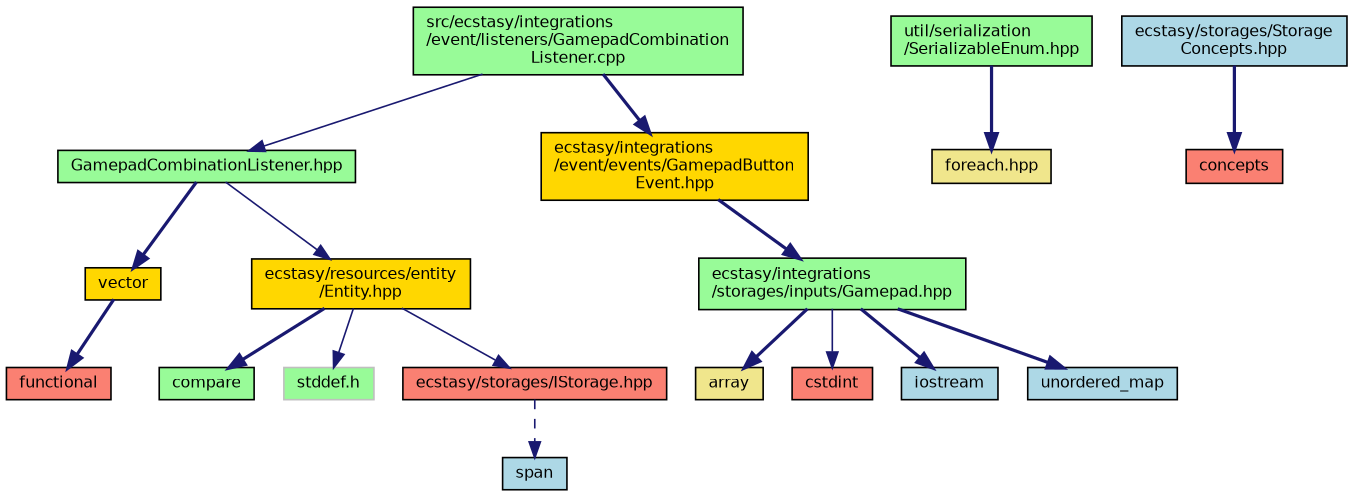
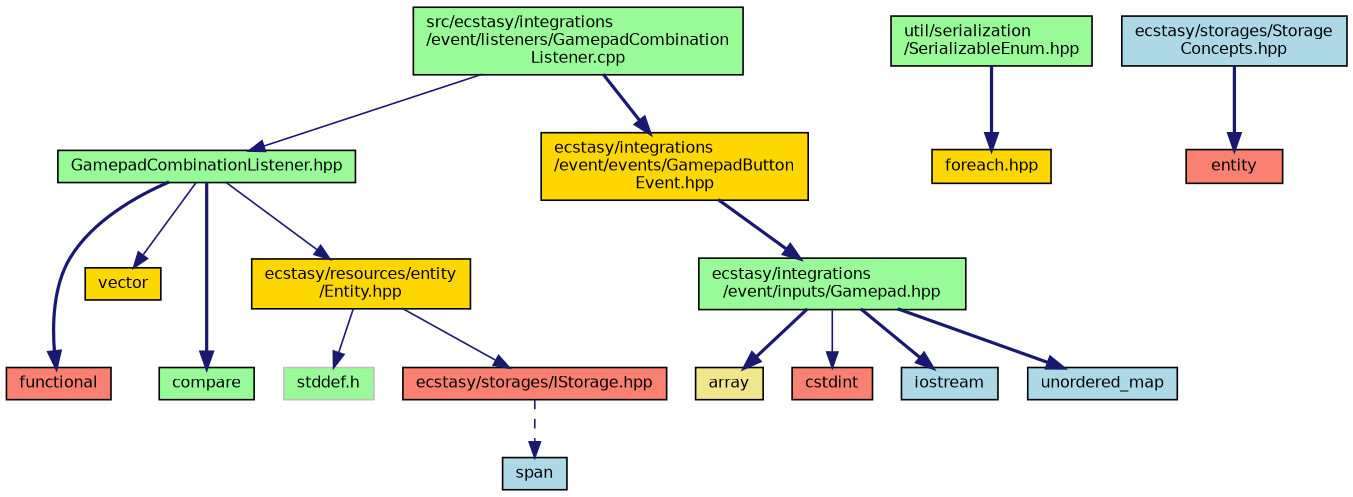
  digraph {
    node [color=black fillcolor=palegreen fontname=Helvetica fontsize=10 shape=record style=filled]
    edge [color=midnightblue fontname=Helvetica fontsize=10 labelfontname=Helvetica labelfontsize=10 style=bold]
    n1 [fontcolor=black height=0.2 label="src/ecstasy/integrations\l/event/listeners/GamepadCombination\lListener.cpp" width=0.4]
    n2 [height=0.2 label="GamepadCombinationListener.hpp" width=0.4]
    n3 [fillcolor=gold height=0.2 label="ecstasy/integrations\l/event/events/GamepadButton\lEvent.hpp" width=0.4]
    n4 [fillcolor=salmon height=0.2 label=functional width=0.4]
    n5 [fillcolor=gold height=0.2 label=vector width=0.4]
    n6 [fillcolor=gold height=0.2 label="ecstasy/resources/entity\l/Entity.hpp" width=0.4]
-   n7 [height=0.2 label="ecstasy/integrations\l/storages/inputs/Gamepad.hpp" width=0.4]
+   n7 [height=0.2 label="ecstasy/integrations\l/event/inputs/Gamepad.hpp" width=0.4]
    n8 [fillcolor=khaki height=0.2 label=array width=0.4]
    n9 [fillcolor=salmon height=0.2 label=cstdint width=0.4]
    n10 [fillcolor=lightblue height=0.2 label=iostream width=0.4]
    n11 [fillcolor=lightblue height=0.2 label=unordered_map width=0.4]
    n12 [height=0.2 label=compare width=0.4]
    n13 [color=grey75 height=0.2 label="stddef.h" width=0.4]
    n14 [fillcolor=salmon height=0.2 label="ecstasy/storages/IStorage.hpp" width=0.4]
    n15 [height=0.2 label="util/serialization\l/SerializableEnum.hpp" width=0.4]
-   n16 [fillcolor=khaki height=0.2 label="foreach.hpp" width=0.4]
+   n16 [fillcolor=gold height=0.2 label="foreach.hpp" width=0.4]
    n17 [fillcolor=lightblue height=0.2 label=span width=0.4]
    n18 [fillcolor=lightblue height=0.2 label="ecstasy/storages/Storage\lConcepts.hpp" width=0.4]
-   n19 [fillcolor=salmon height=0.2 label=concepts width=0.4]
+   n19 [fillcolor=salmon height=0.2 label=entity width=0.4]
    n1 -> n2 [style=solid]
    n1 -> n3
-   n5 -> n4
-   n2 -> n5
+   n2 -> n4
+   n2 -> n5 [style=solid]
    n2 -> n6 [style=solid]
    n3 -> n7
-   n6 -> n12
+   n2 -> n12
    n6 -> n13 [style=solid]
    n6 -> n14 [style=solid]
    n7 -> n8
    n7 -> n9 [style=solid]
    n7 -> n10
    n7 -> n11
    n14 -> n17 [style=dashed]
    n15 -> n16
    n18 -> n19
  }
